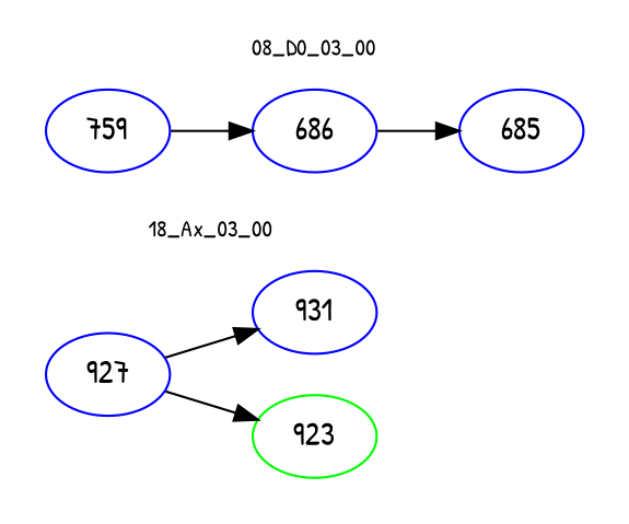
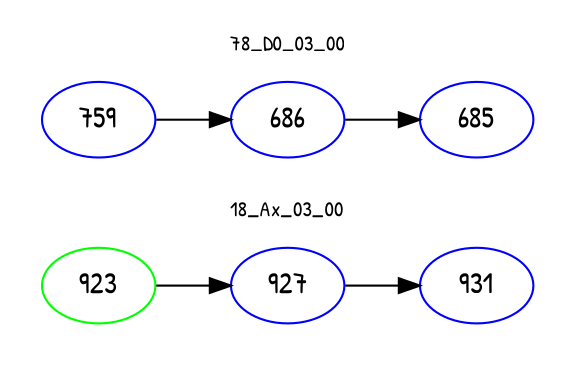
  digraph {
    fontname="Patrick Hand"
    rankdir=LR
    node [color=blue fontname="Patrick Hand"]
    edge [color=black fontname="Patrick Hand"]
    n1 [label=927]
    n2 [color=green label=923]
    n3 [label=931]
    n4 [label=686]
    n5 [label=685]
    n6 [label=759]
    subgraph cluster_1 {
      color=white
      fontsize=10
      label="18_Ax_03_00"
      n1
      n2
      n3
    }
    subgraph cluster_2 {
      color=white
      fontsize=10
-     label="08_D0_03_00"
+     label="78_D0_03_00"
      n4
      n5
      n6
    }
-   n1 -> n2
+   n2 -> n1
    n1 -> n3
    n4 -> n5
    n6 -> n4
  }
